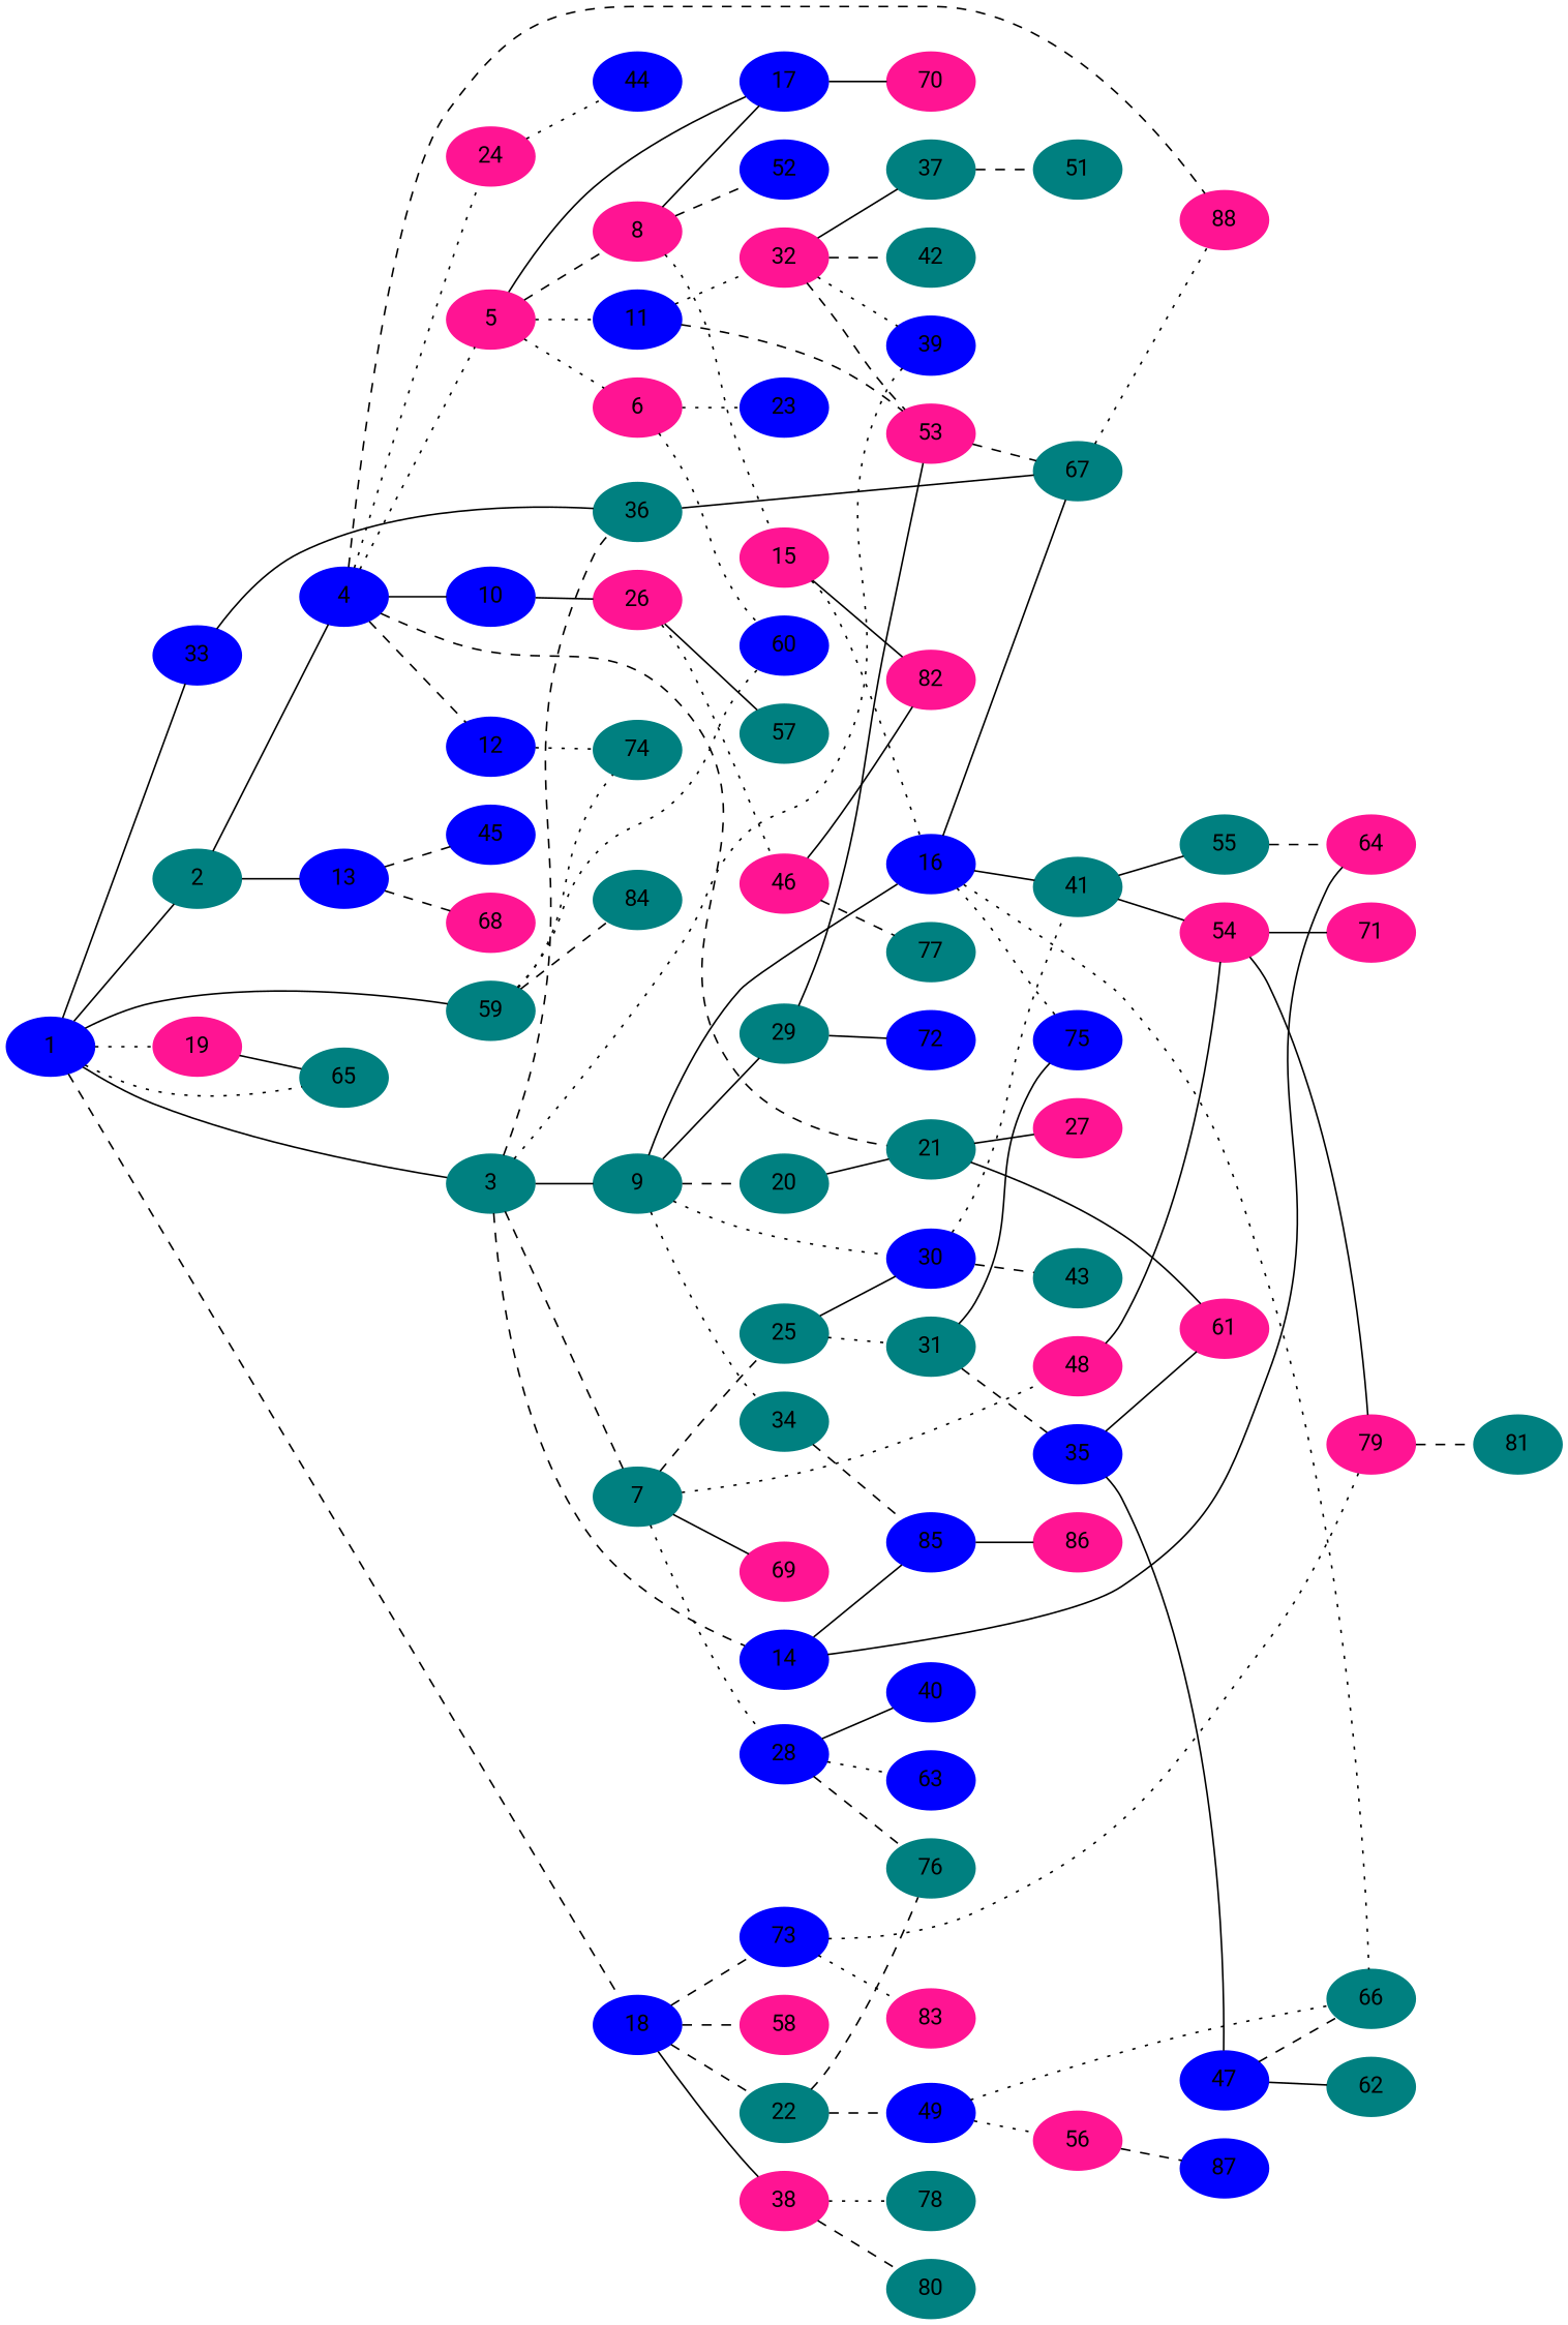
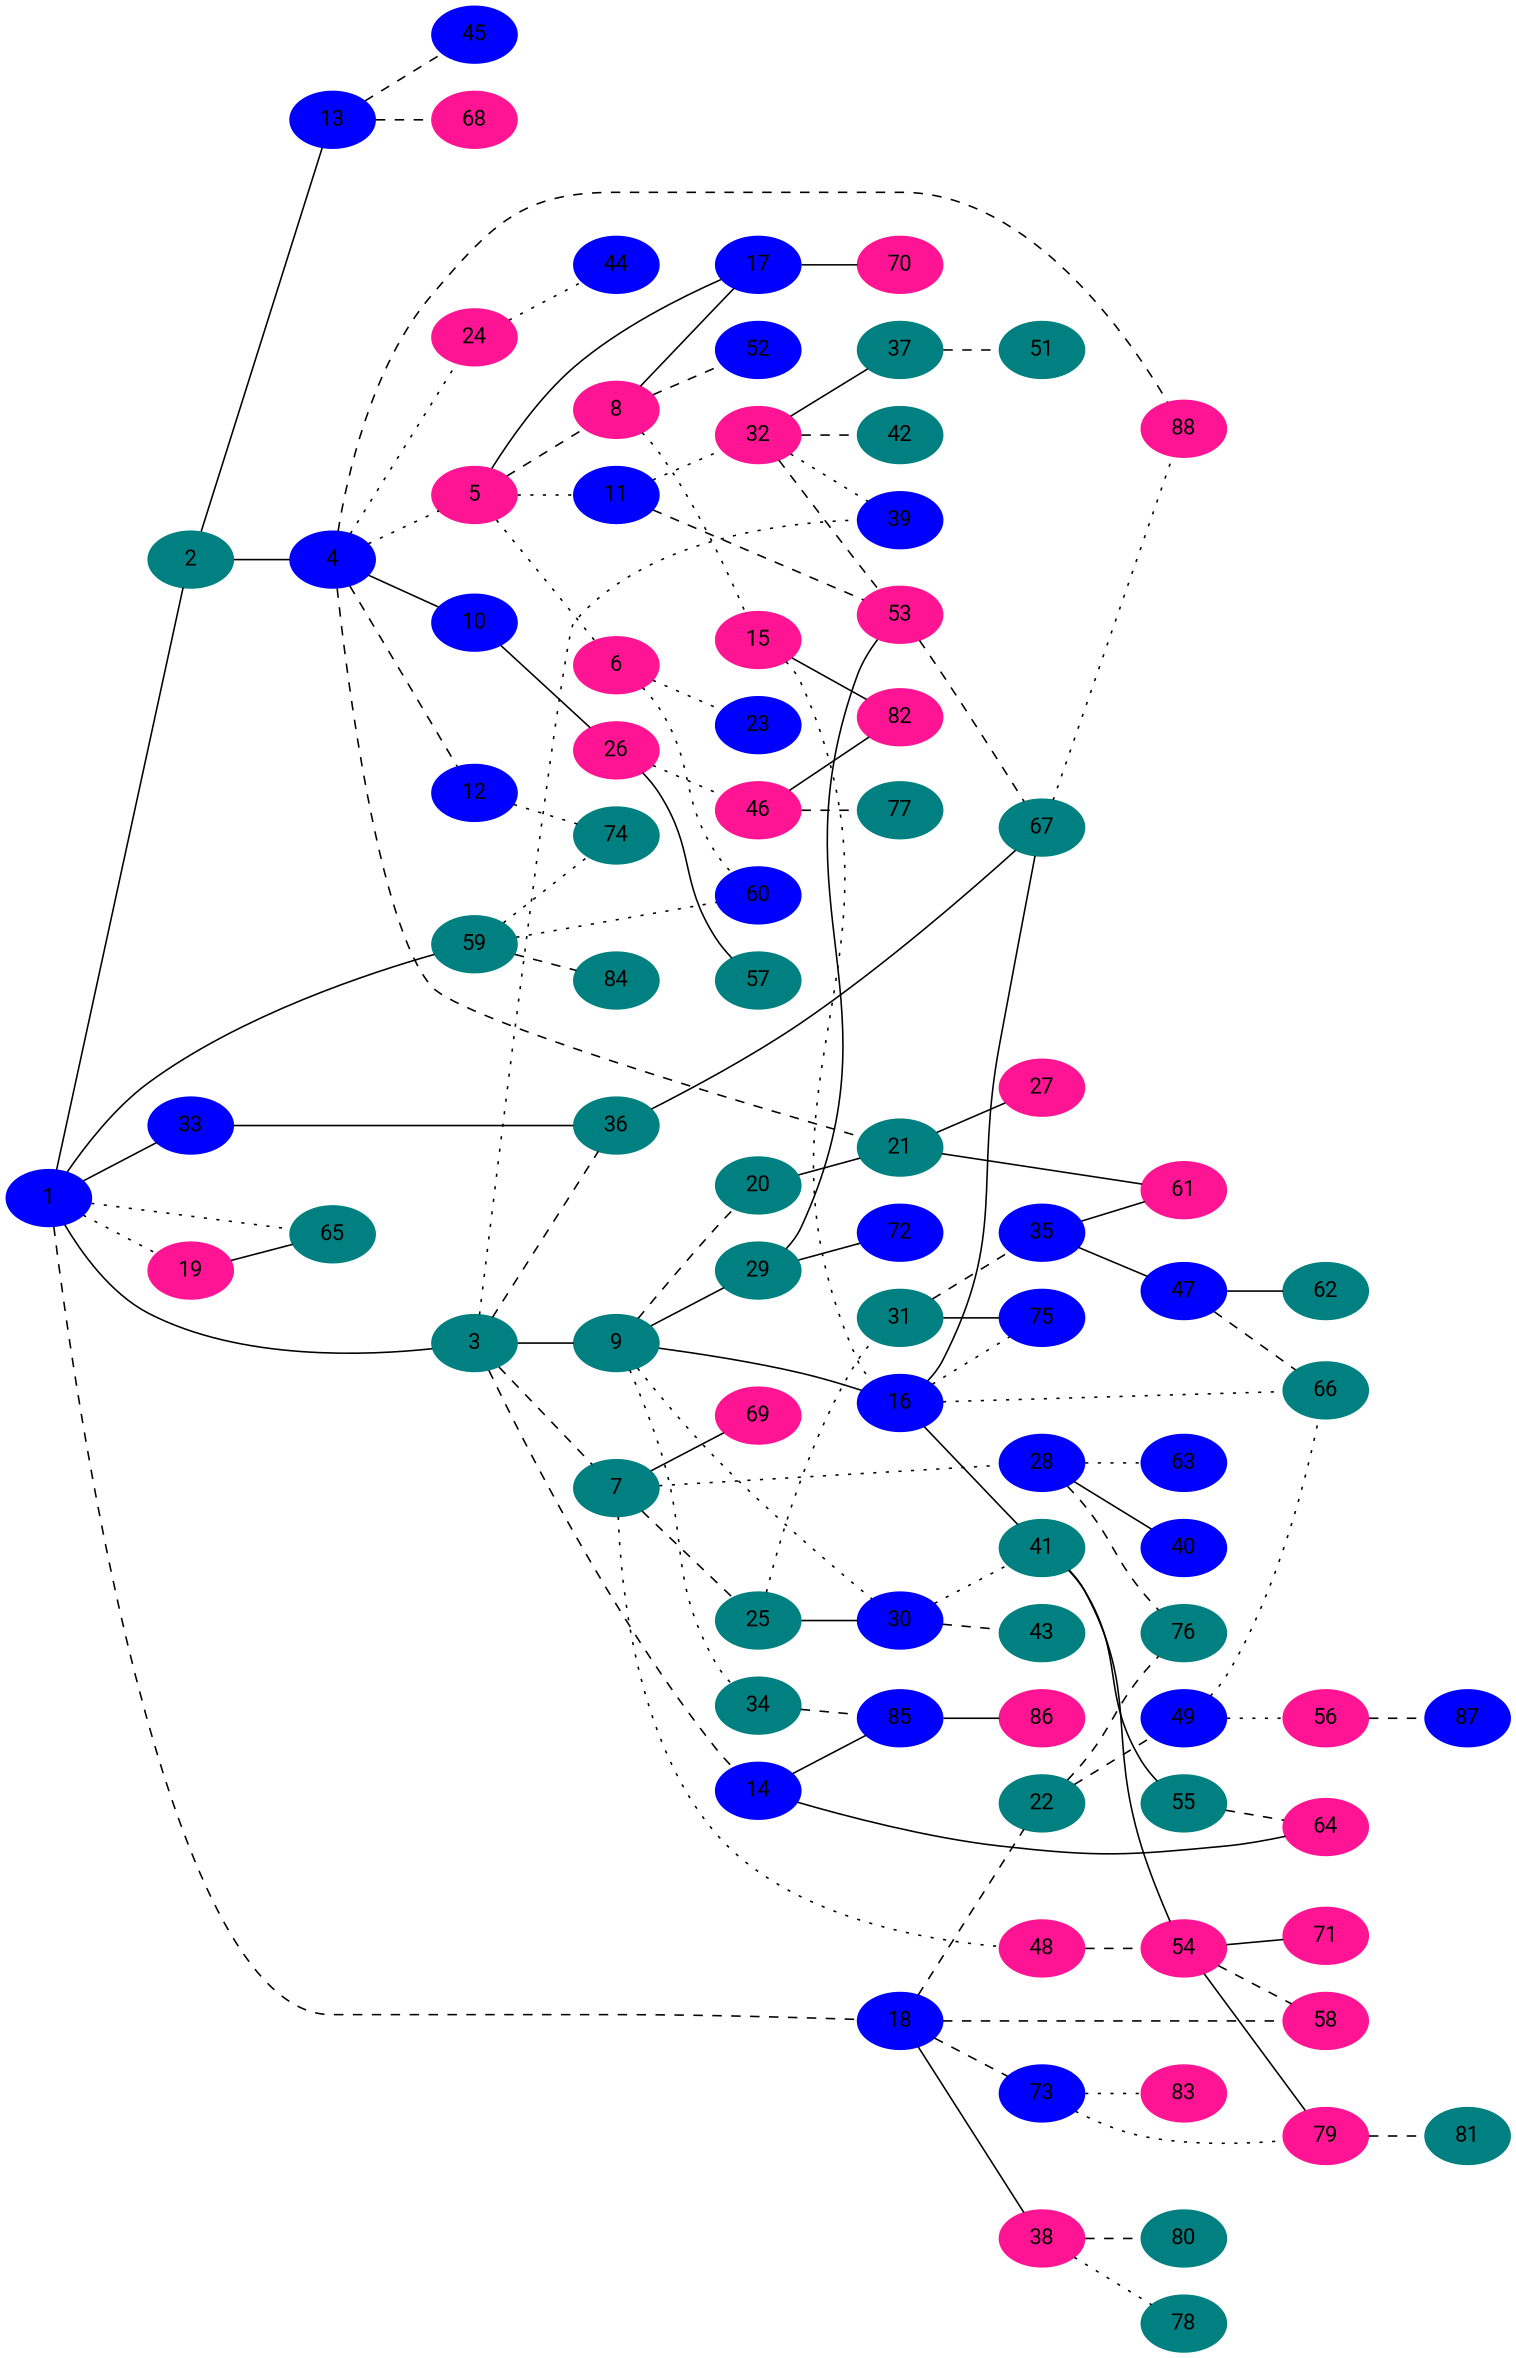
  graph {
    fontname=Roboto
    rankdir=LR
    node [color=teal fontname=Roboto style=filled]
    edge [fontname=Roboto style=solid]
    1 [color=blue]
    2
    3
    18 [color=blue]
    19 [color=deeppink]
    33 [color=blue]
    59
    65
    4 [color=blue]
    13 [color=blue]
    7
    9
    14 [color=blue]
    36
    39 [color=blue]
    22
    38 [color=deeppink]
    58 [color=deeppink]
    73 [color=blue]
    60 [color=blue]
    74
    84
    5 [color=deeppink]
    10 [color=blue]
    12 [color=blue]
    21
    24 [color=deeppink]
    88 [color=deeppink]
    45 [color=blue]
    68 [color=deeppink]
    25
    28 [color=blue]
    48 [color=deeppink]
    69 [color=deeppink]
    16 [color=blue]
    20
    29
    30 [color=blue]
    34
    64 [color=deeppink]
    85 [color=blue]
    67
    6 [color=deeppink]
    11 [color=blue]
    17 [color=blue]
    8 [color=deeppink]
    26 [color=deeppink]
    27 [color=deeppink]
    61 [color=deeppink]
    44 [color=blue]
    23 [color=blue]
    32 [color=deeppink]
    53 [color=deeppink]
    70 [color=deeppink]
    15 [color=deeppink]
    52 [color=blue]
    31
    76
    40 [color=blue]
    63 [color=blue]
    54 [color=deeppink]
    82 [color=deeppink]
    41
    66
    75 [color=blue]
    72 [color=blue]
    43
    46 [color=deeppink]
    57
    37
    42
    86 [color=deeppink]
    55
    49 [color=blue]
    78
    80
    79 [color=deeppink]
    83 [color=deeppink]
    56 [color=deeppink]
    35 [color=blue]
    77
    47 [color=blue]
    51
    62
    71 [color=deeppink]
    87 [color=blue]
    81
    1 -- 2
    1 -- 3
    1 -- 18 [style=dashed]
    1 -- 19 [style=dotted]
    1 -- 33
    1 -- 59
    1 -- 65 [style=dotted]
    2 -- 4
    2 -- 13
    3 -- 7 [style=dashed]
    3 -- 9
    3 -- 14 [style=dashed]
    3 -- 36 [style=dashed]
    3 -- 39 [style=dotted]
    18 -- 22 [style=dashed]
    18 -- 38
    18 -- 58 [style=dashed]
    18 -- 73 [style=dashed]
    19 -- 65
    33 -- 36
    59 -- 60 [style=dotted]
    59 -- 74 [style=dotted]
    59 -- 84 [style=dashed]
    4 -- 5 [style=dotted]
    4 -- 10
    4 -- 12 [style=dashed]
    4 -- 21 [style=dashed]
    4 -- 24 [style=dotted]
    4 -- 88 [style=dashed]
    13 -- 45 [style=dashed]
    13 -- 68 [style=dashed]
    7 -- 25 [style=dashed]
    7 -- 28 [style=dotted]
    7 -- 48 [style=dotted]
    7 -- 69
    9 -- 16
    9 -- 20 [style=dashed]
    9 -- 29
    9 -- 30 [style=dotted]
    9 -- 34 [style=dotted]
    14 -- 64
    14 -- 85
    36 -- 67
    22 -- 76 [style=dashed]
    22 -- 49 [style=dashed]
    38 -- 78 [style=dotted]
    38 -- 80 [style=dashed]
    73 -- 79 [style=dotted]
    73 -- 83 [style=dotted]
    5 -- 6 [style=dotted]
    5 -- 11 [style=dotted]
    5 -- 17
    5 -- 8 [style=dashed]
    10 -- 26
    12 -- 74 [style=dotted]
    21 -- 27
    21 -- 61
    24 -- 44 [style=dotted]
    25 -- 30
    25 -- 31 [style=dotted]
    28 -- 76 [style=dashed]
    28 -- 40
    28 -- 63 [style=dotted]
-   48 -- 54
+   48 -- 54 [style=dashed]
    16 -- 67
    16 -- 41
    16 -- 66 [style=dotted]
    16 -- 75 [style=dotted]
    20 -- 21
    29 -- 53
    29 -- 72
    30 -- 41 [style=dotted]
    30 -- 43 [style=dashed]
    34 -- 85 [style=dashed]
    85 -- 86
    67 -- 88 [style=dotted]
    6 -- 60 [style=dotted]
    6 -- 23 [style=dotted]
    11 -- 32 [style=dotted]
    11 -- 53 [style=dashed]
    17 -- 70
    8 -- 17
    8 -- 15 [style=dotted]
    8 -- 52 [style=dashed]
    26 -- 46 [style=dotted]
    26 -- 57
    32 -- 39 [style=dotted]
    32 -- 53 [style=dashed]
    32 -- 37
    32 -- 42 [style=dashed]
    53 -- 67 [style=dashed]
    15 -- 16 [style=dotted]
    15 -- 82
    31 -- 75
    31 -- 35 [style=dashed]
+   54 -- 58 [style=dashed]
    54 -- 79
    54 -- 71
    41 -- 54
    41 -- 55
    46 -- 82
    46 -- 77 [style=dashed]
    37 -- 51 [style=dashed]
    55 -- 64 [style=dashed]
    49 -- 66 [style=dotted]
    49 -- 56 [style=dotted]
    79 -- 81 [style=dashed]
    56 -- 87 [style=dashed]
    35 -- 61
    35 -- 47
    47 -- 66 [style=dashed]
    47 -- 62
  }
